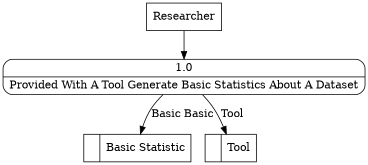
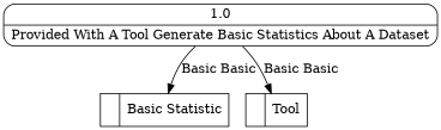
  digraph {
    node [shape=record]
    n1 [label="<f0>  |<f1> Basic Statistic "]
    n2 [label="<f0>  |<f1> Tool "]
-   n3 [label=Researcher shape=box]
    n4 [label="{<f0> 1.0|<f1> Provided With A Tool Generate Basic Statistics About A Dataset }" shape=Mrecord]
-   n3 -> n4
    n4 -> n1 [label="Basic Basic"]
-   n4 -> n2 [label=Tool]
+   n4 -> n2 [label="Basic Basic"]
  }
